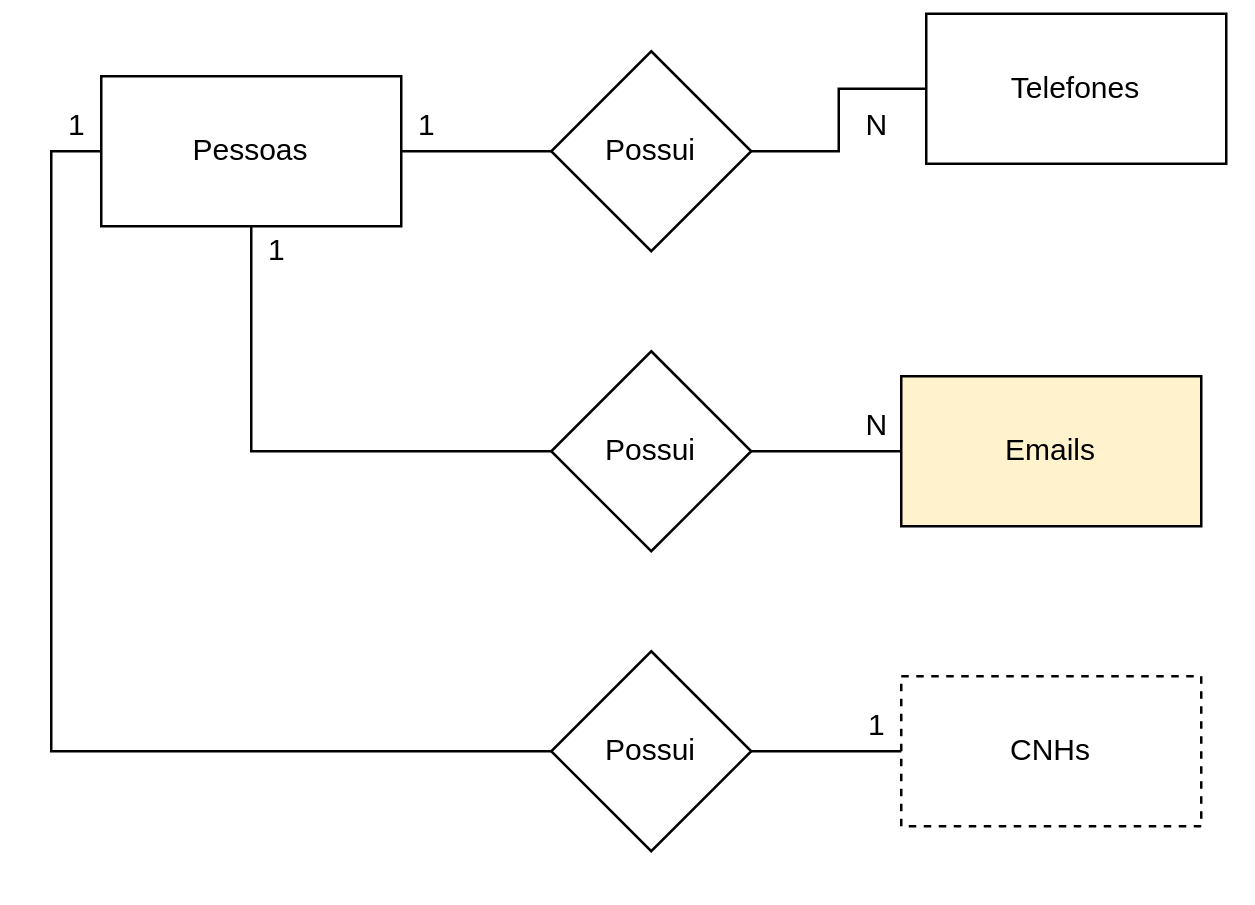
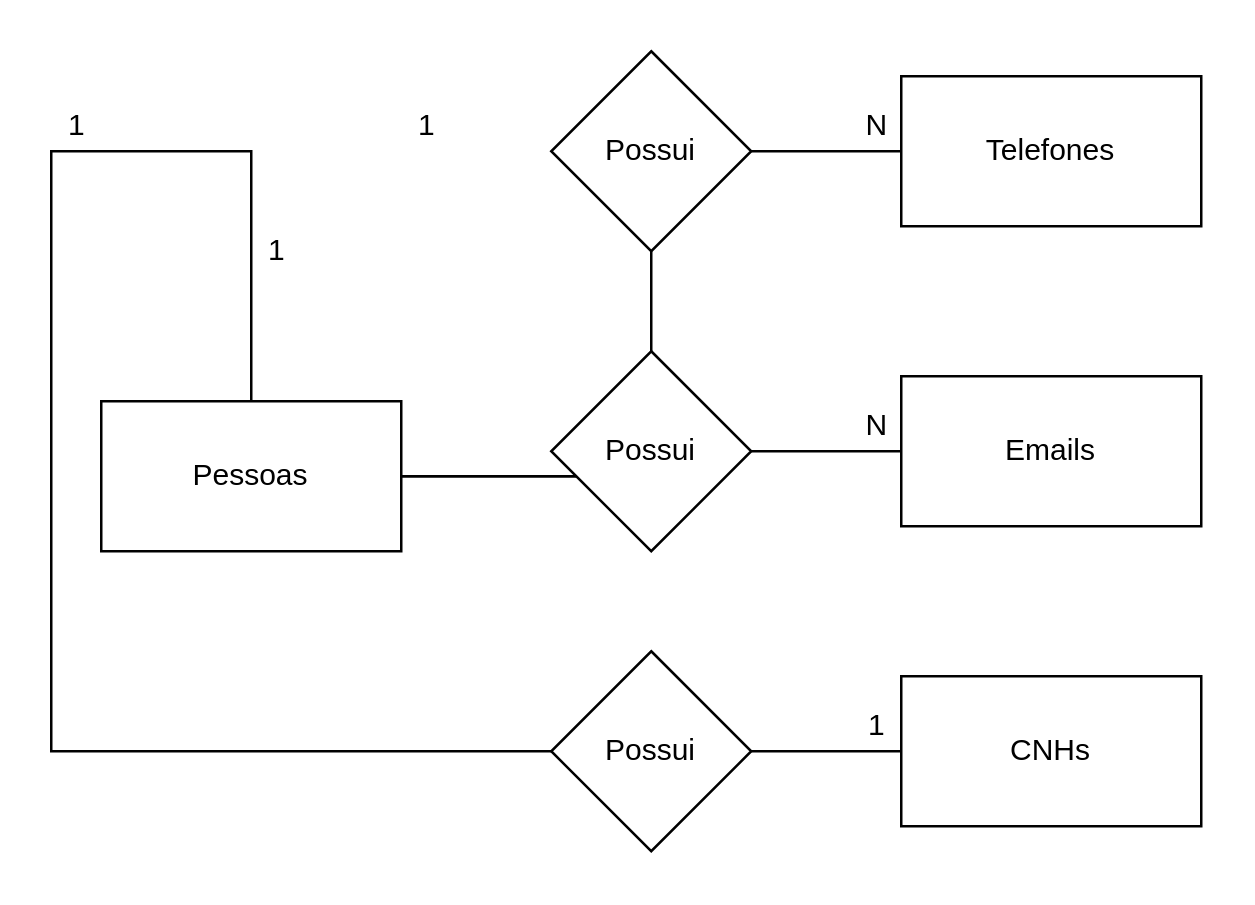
  <mxCell id="0" />
  <mxCell id="1" parent="0" />
- <mxCell id="2" value="Telefones" style="rounded=0;whiteSpace=wrap;html=1;" vertex="1" parent="1"><mxGeometry x="370" y="5" width="120" height="60" as="geometry" /></mxCell>
+ <mxCell id="2" value="Telefones" style="rounded=0;whiteSpace=wrap;html=1;" vertex="1" parent="1"><mxGeometry x="360" y="30" width="120" height="60" as="geometry" /></mxCell>
  <mxCell id="3" style="edgeStyle=orthogonalEdgeStyle;rounded=0;orthogonalLoop=1;jettySize=auto;html=1;endArrow=none;endFill=0;" edge="1" parent="1" source="6" target="10"><mxGeometry relative="1" as="geometry" /></mxCell>
  <mxCell id="4" style="edgeStyle=orthogonalEdgeStyle;rounded=0;orthogonalLoop=1;jettySize=auto;html=1;endArrow=none;endFill=0;" edge="1" parent="1" source="6" target="12"><mxGeometry relative="1" as="geometry"><Array as="points"><mxPoint x="100" y="180" /></Array></mxGeometry></mxCell>
  <mxCell id="5" style="edgeStyle=orthogonalEdgeStyle;rounded=0;orthogonalLoop=1;jettySize=auto;html=1;endArrow=none;endFill=0;" edge="1" parent="1" source="6" target="14"><mxGeometry relative="1" as="geometry"><Array as="points"><mxPoint x="20" y="60" /><mxPoint x="20" y="300" /></Array></mxGeometry></mxCell>
- <mxCell id="6" value="Pessoas" style="rounded=0;whiteSpace=wrap;html=1;" vertex="1" parent="1"><mxGeometry x="40" y="30" width="120" height="60" as="geometry" /></mxCell>
- <mxCell id="7" value="Emails" style="rounded=0;whiteSpace=wrap;html=1;fillColor=#fff2cc;" vertex="1" parent="1"><mxGeometry x="360" y="150" width="120" height="60" as="geometry" /></mxCell>
- <mxCell id="8" value="CNHs" style="rounded=0;whiteSpace=wrap;html=1;dashed=1;" vertex="1" parent="1"><mxGeometry x="360" y="270" width="120" height="60" as="geometry" /></mxCell>
+ <mxCell id="6" value="Pessoas" style="rounded=0;whiteSpace=wrap;html=1;" vertex="1" parent="1"><mxGeometry x="40" y="160" width="120" height="60" as="geometry" /></mxCell>
+ <mxCell id="7" value="Emails" style="rounded=0;whiteSpace=wrap;html=1;" vertex="1" parent="1"><mxGeometry x="360" y="150" width="120" height="60" as="geometry" /></mxCell>
+ <mxCell id="8" value="CNHs" style="rounded=0;whiteSpace=wrap;html=1;" vertex="1" parent="1"><mxGeometry x="360" y="270" width="120" height="60" as="geometry" /></mxCell>
  <mxCell id="9" style="edgeStyle=orthogonalEdgeStyle;rounded=0;orthogonalLoop=1;jettySize=auto;html=1;endArrow=none;endFill=0;" edge="1" parent="1" source="10" target="2"><mxGeometry relative="1" as="geometry" /></mxCell>
  <mxCell id="10" value="Possui" style="rhombus;whiteSpace=wrap;html=1;" vertex="1" parent="1"><mxGeometry x="220" y="20" width="80" height="80" as="geometry" /></mxCell>
  <mxCell id="11" style="edgeStyle=orthogonalEdgeStyle;rounded=0;orthogonalLoop=1;jettySize=auto;html=1;endArrow=none;endFill=0;" edge="1" parent="1" source="12" target="7"><mxGeometry relative="1" as="geometry" /></mxCell>
  <mxCell id="12" value="Possui" style="rhombus;whiteSpace=wrap;html=1;" vertex="1" parent="1"><mxGeometry x="220" y="140" width="80" height="80" as="geometry" /></mxCell>
  <mxCell id="13" style="edgeStyle=orthogonalEdgeStyle;rounded=0;orthogonalLoop=1;jettySize=auto;html=1;endArrow=none;endFill=0;" edge="1" parent="1" source="14" target="8"><mxGeometry relative="1" as="geometry" /></mxCell>
  <mxCell id="14" value="Possui" style="rhombus;whiteSpace=wrap;html=1;" vertex="1" parent="1"><mxGeometry x="220" y="260" width="80" height="80" as="geometry" /></mxCell>
  <mxCell id="15" value="1" style="text;html=1;align=center;verticalAlign=middle;resizable=0;points=[];autosize=1;" vertex="1" parent="1"><mxGeometry x="160" y="40" width="20" height="20" as="geometry" /></mxCell>
  <mxCell id="16" value="N" style="text;html=1;align=center;verticalAlign=middle;resizable=0;points=[];autosize=1;" vertex="1" parent="1"><mxGeometry x="340" y="40" width="20" height="20" as="geometry" /></mxCell>
  <mxCell id="17" value="N" style="text;html=1;align=center;verticalAlign=middle;resizable=0;points=[];autosize=1;" vertex="1" parent="1"><mxGeometry x="340" y="160" width="20" height="20" as="geometry" /></mxCell>
  <mxCell id="18" value="1" style="text;html=1;align=center;verticalAlign=middle;resizable=0;points=[];autosize=1;" vertex="1" parent="1"><mxGeometry x="340" y="280" width="20" height="20" as="geometry" /></mxCell>
  <mxCell id="19" value="1" style="text;html=1;align=center;verticalAlign=middle;resizable=0;points=[];autosize=1;" vertex="1" parent="1"><mxGeometry x="100" y="90" width="20" height="20" as="geometry" /></mxCell>
  <mxCell id="20" value="1" style="text;html=1;align=center;verticalAlign=middle;resizable=0;points=[];autosize=1;" vertex="1" parent="1"><mxGeometry x="20" y="40" width="20" height="20" as="geometry" /></mxCell>
